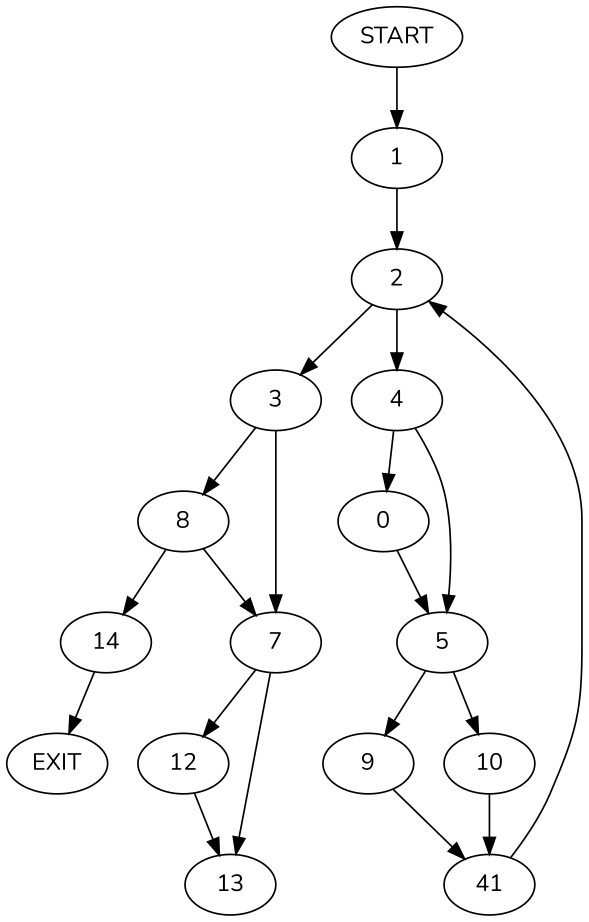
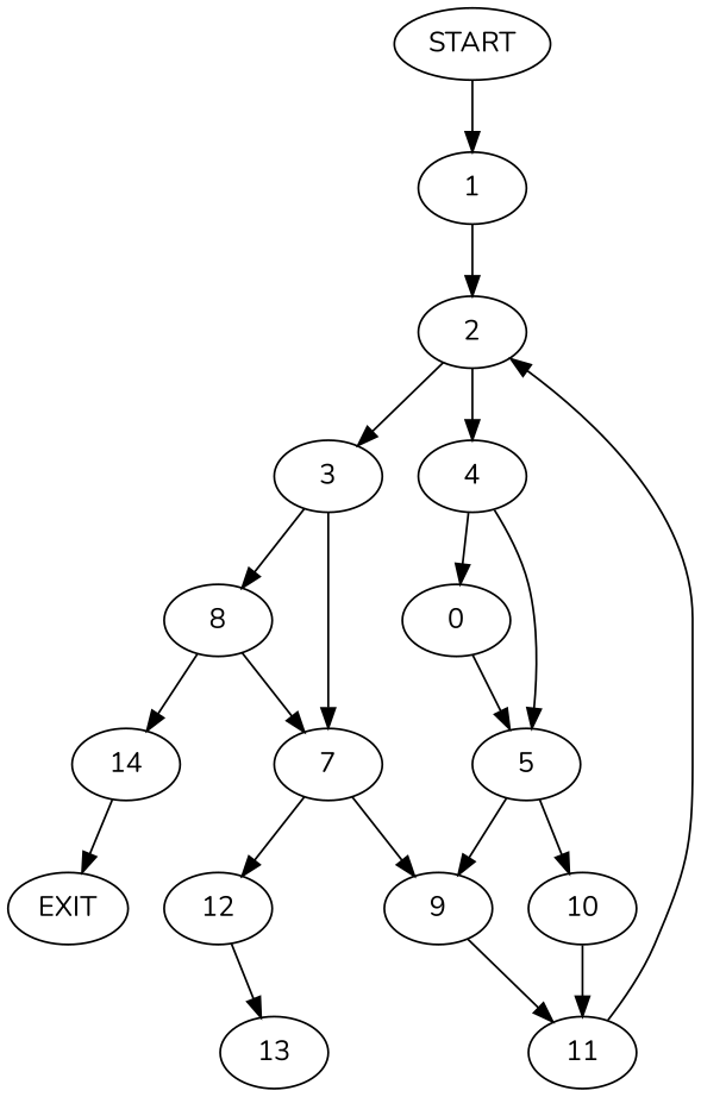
  digraph {
    fontname=Nunito
    node [fontname=Nunito]
    edge [fontname=Nunito]
    n1 [label=START]
    1
    2
    n4 [label=EXIT]
    3
    4
    7
    8
    5
    n10 [label=0]
    12
    13
    14
    9
    10
-   11 [label=41]
+   11
    n1 -> 1
    1 -> 2
    2 -> 3
    2 -> 4
    3 -> 7
    3 -> 8
    4 -> 5
    4 -> n10
    7 -> 12
-   7 -> 13
+   7 -> 9
    8 -> 7
    8 -> 14
    5 -> 9
    5 -> 10
    n10 -> 5
    12 -> 13
    14 -> n4
    9 -> 11
    10 -> 11
    11 -> 2
  }
